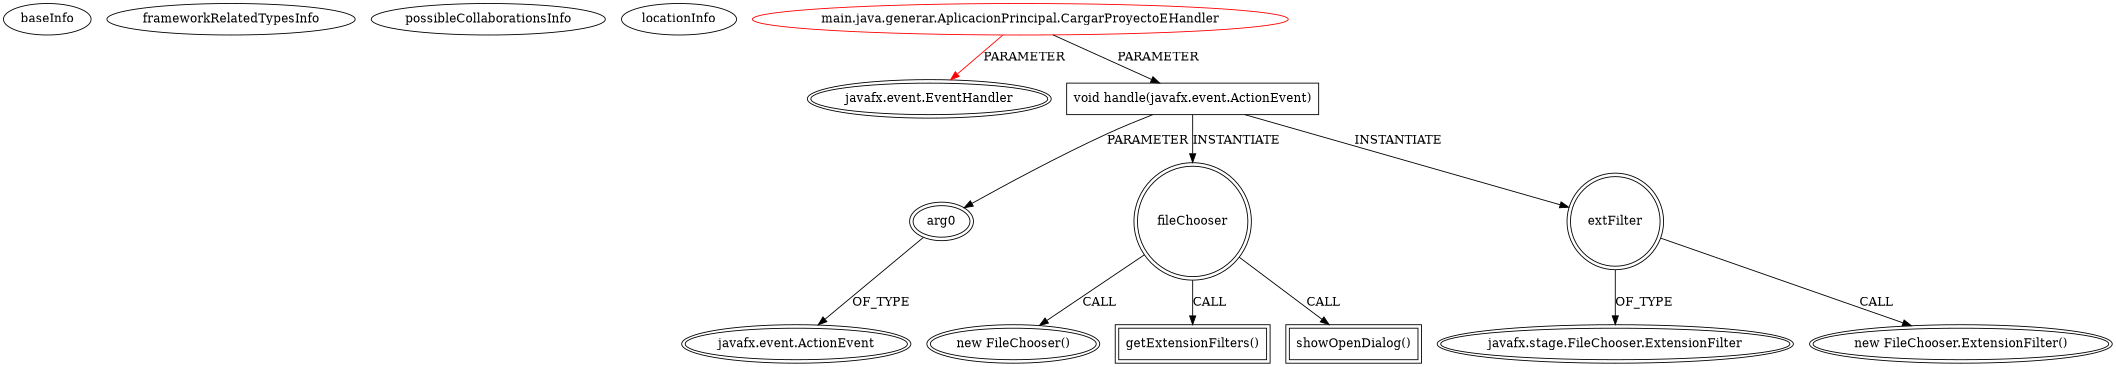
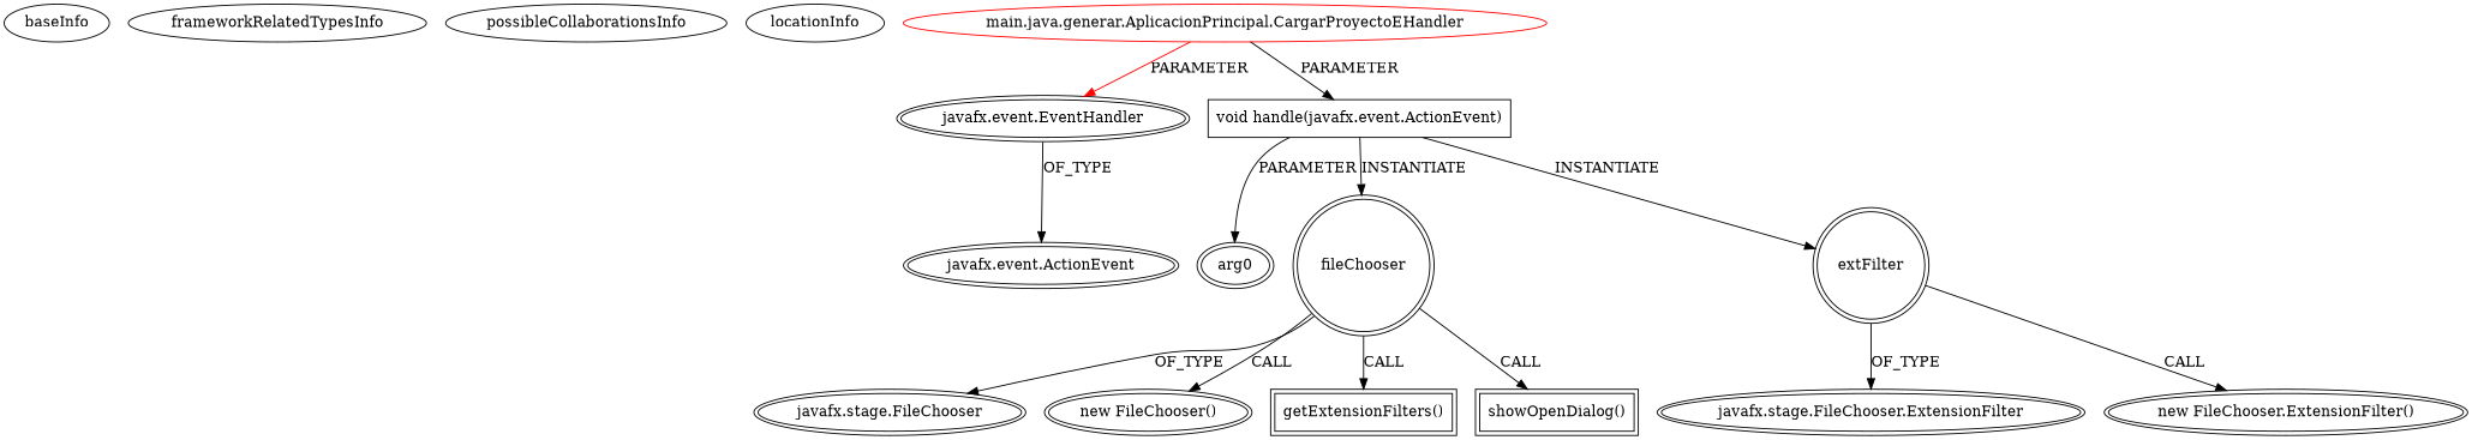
  digraph {
    node [isFrameworkType=true peripheries=2]
    baseInfo [category=extension_graph graphId=3842 isAnonymous=false possibleRelation=false isFrameworkType="" peripheries=""]
    frameworkRelatedTypesInfo [0="javafx.event.EventHandler" isFrameworkType="" peripheries=""]
    possibleCollaborationsInfo [isFrameworkType="" peripheries=""]
    locationInfo [contextSignature=CargarProyectoEHandler filePath="/pedrodonte-genjeefx/genjeefx-master/GenJeeFx/src/main/java/generar/AplicacionPrincipal.java" graphId=3842 projectName="pedrodonte-genjeefx" isFrameworkType="" peripheries=""]
    n5 [color=red isFrameworkType=false label="main.java.generar.AplicacionPrincipal.CargarProyectoEHandler" vertexType=ROOT_CLIENT_CLASS_DECLARATION peripheries=""]
    n6 [label="javafx.event.EventHandler" vertexType=FRAMEWORK_INTERFACE_TYPE]
    n7 [isFrameworkType=false label="void handle(javafx.event.ActionEvent)" shape=box vertexType=OVERRIDING_METHOD_DECLARATION peripheries=""]
    n8 [label=arg0 vertexType=PARAMETER_DECLARATION]
    n9 [label=fileChooser shape=circle vertexType=VARIABLE_EXPRESION]
    n10 [label=extFilter shape=circle vertexType=VARIABLE_EXPRESION]
    n11 [label="javafx.event.ActionEvent" vertexType=FRAMEWORK_CLASS_TYPE]
+   n12 [label="javafx.stage.FileChooser" vertexType=FRAMEWORK_CLASS_TYPE]
    n13 [label="new FileChooser()" vertexType=CONSTRUCTOR_CALL]
    n14 [label="getExtensionFilters()" shape=box vertexType=INSIDE_CALL]
    n15 [label="showOpenDialog()" shape=box vertexType=INSIDE_CALL]
    n16 [label="javafx.stage.FileChooser.ExtensionFilter" vertexType=FRAMEWORK_CLASS_TYPE]
    n17 [label="new FileChooser.ExtensionFilter()" vertexType=CONSTRUCTOR_CALL]
    n5 -> n6 [color=red label=PARAMETER]
    n5 -> n7 [label=PARAMETER]
    n7 -> n8 [label=PARAMETER]
    n7 -> n9 [label=INSTANTIATE]
    n7 -> n10 [label=INSTANTIATE]
-   n8 -> n11 [label=OF_TYPE]
+   n6 -> n11 [label=OF_TYPE]
+   n9 -> n12 [label=OF_TYPE]
    n9 -> n13 [label=CALL]
    n9 -> n14 [label=CALL]
    n9 -> n15 [label=CALL]
    n10 -> n16 [label=OF_TYPE]
    n10 -> n17 [label=CALL]
  }
